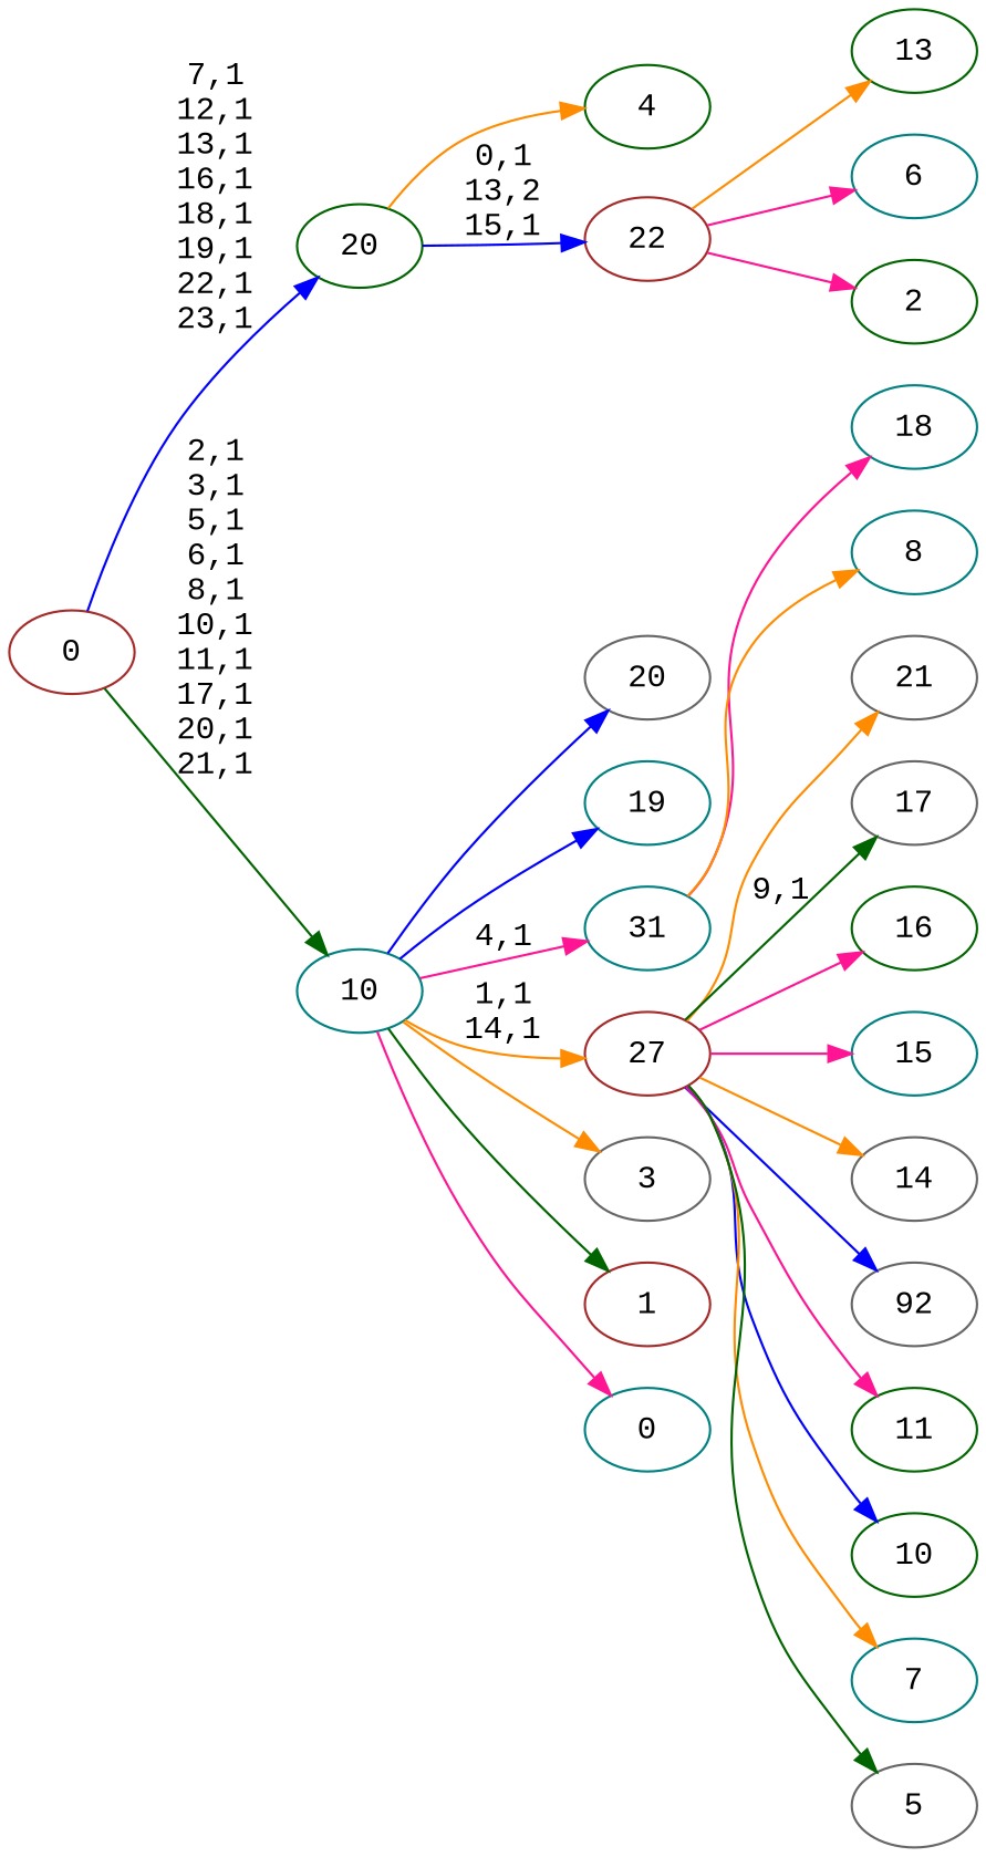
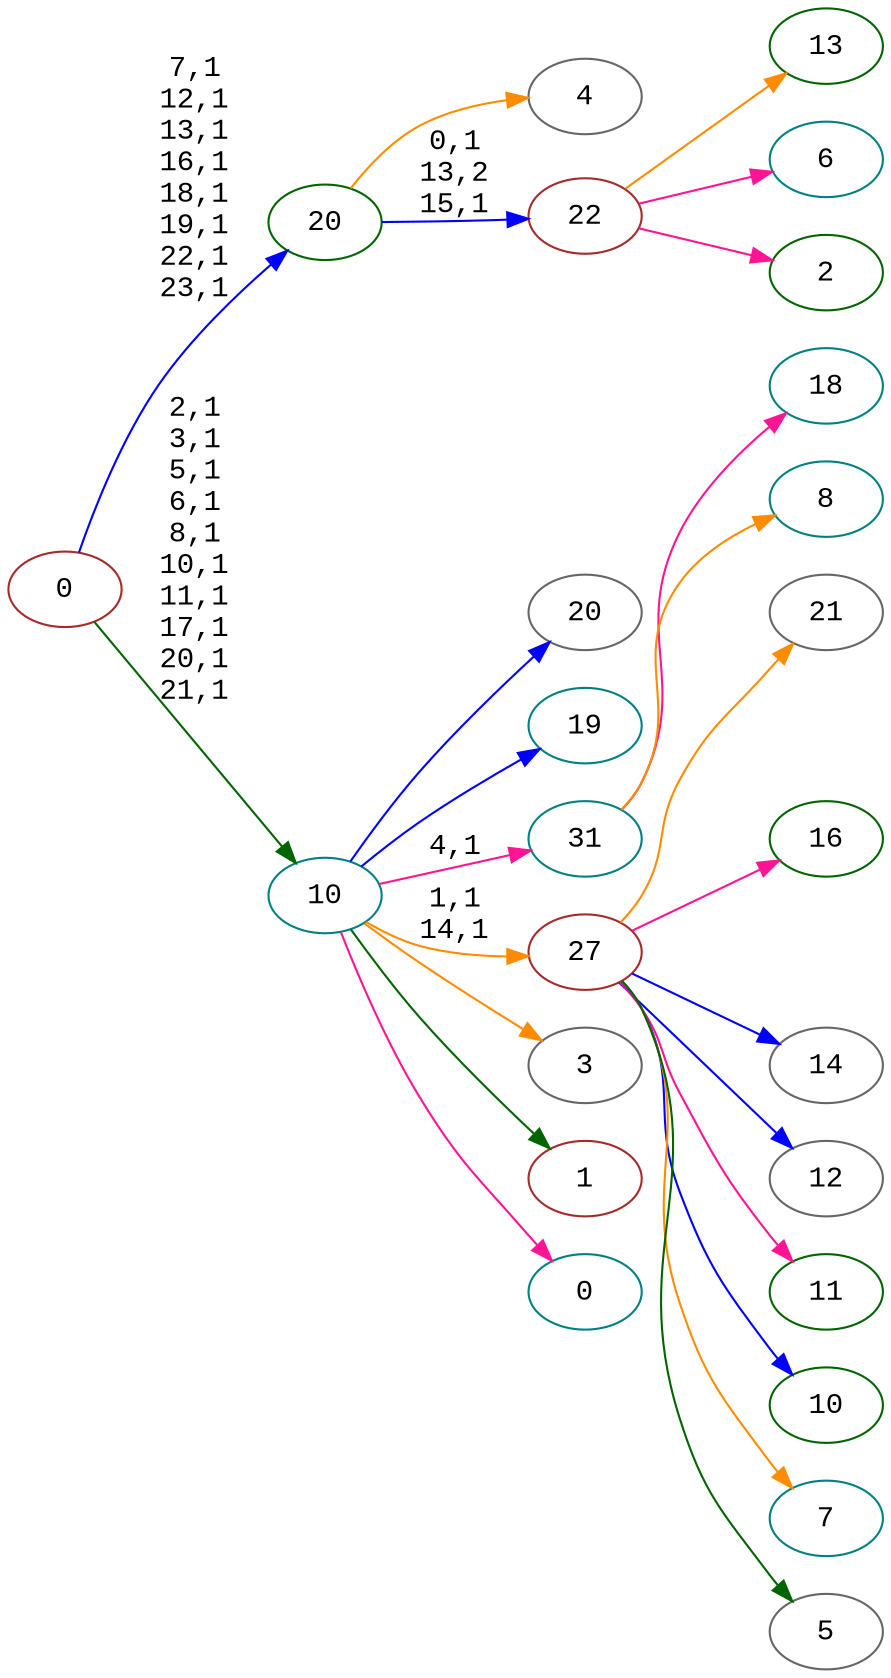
  digraph {
    fontname="Liberation Mono"
    rankdir=LR
    node [color=teal fontname="Liberation Mono"]
    edge [color=deeppink fontname="Liberation Mono"]
    n1 [color=gray40 label=21]
    n2 [color=gray40 label=20]
    n3 [label=19]
    n4 [label=18]
-   n5 [color=gray40 label=17]
    n6 [color=darkgreen label=16]
-   n7 [label=15]
    n8 [color=gray40 label=14]
    n9 [color=darkgreen label=13]
-   n10 [color=gray40 label=92]
+   n10 [color=gray40 label=12]
    n11 [color=darkgreen label=11]
    n12 [color=darkgreen label=10]
    n13 [label=8]
    31
    n15 [label=7]
    n16 [label=6]
    n17 [color=gray40 label=5]
    27 [color=brown]
-   n19 [color=darkgreen label=4]
+   n19 [color=gray40 label=4]
    n20 [color=gray40 label=3]
    n21 [color=darkgreen label=2]
    22 [color=brown]
    20 [color=darkgreen]
    n24 [color=brown label=1]
    n25 [label=0]
    10
    0 [color=brown]
    31 -> n4
    31 -> n13 [color=darkorange]
    27 -> n1 [color=darkorange]
-   27 -> n5 [color=darkgreen label="9,1"]
    27 -> n6
-   27 -> n7
-   27 -> n8 [color=darkorange]
+   27 -> n8 [color=blue]
    27 -> n10 [color=blue]
    27 -> n11
    27 -> n12 [color=blue]
    27 -> n15 [color=darkorange]
    27 -> n17 [color=darkgreen]
    22 -> n9 [color=darkorange]
    22 -> n16
    22 -> n21
    20 -> n19 [color=darkorange]
    20 -> 22 [color=blue label="0,1\n13,2\n15,1"]
    10 -> n2 [color=blue]
    10 -> n3 [color=blue]
    10 -> 31 [label="4,1"]
    10 -> 27 [color=darkorange label="1,1\n14,1"]
    10 -> n20 [color=darkorange]
    10 -> n24 [color=darkgreen]
    10 -> n25
    0 -> 20 [color=blue label="7,1\n12,1\n13,1\n16,1\n18,1\n19,1\n22,1\n23,1"]
    0 -> 10 [color=darkgreen label="2,1\n3,1\n5,1\n6,1\n8,1\n10,1\n11,1\n17,1\n20,1\n21,1"]
  }
